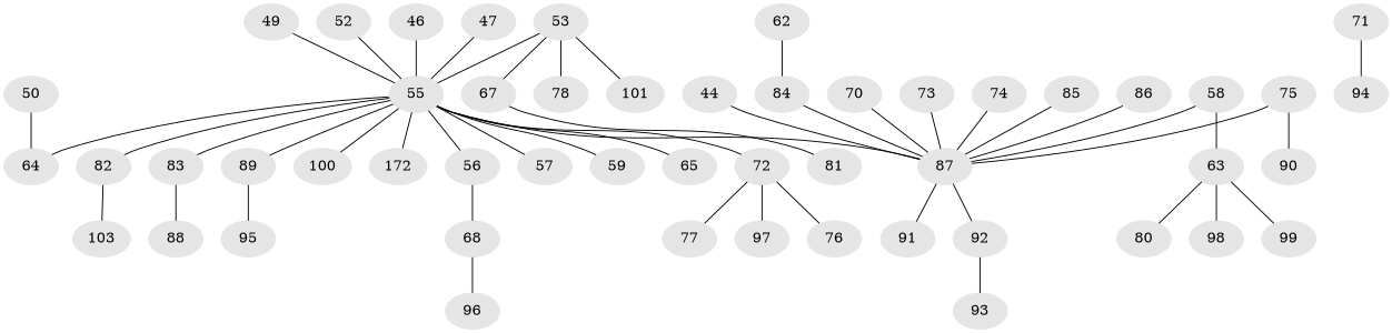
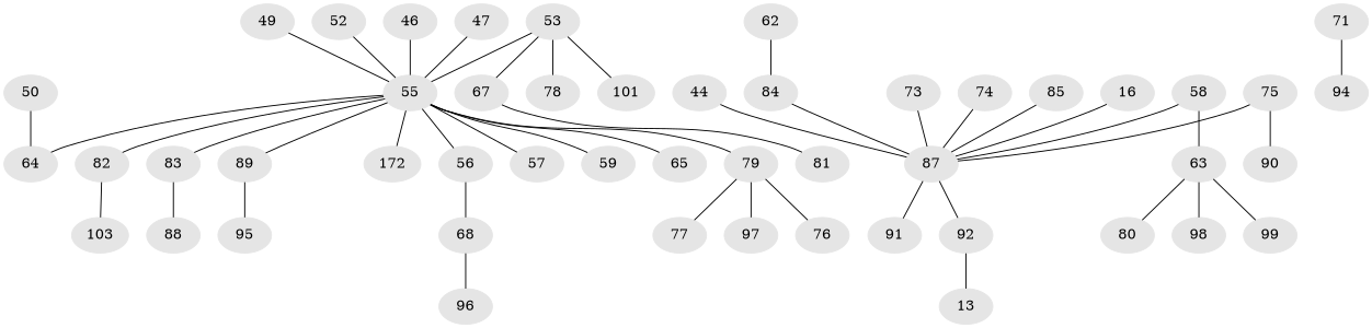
  graph {
    node [color=gray90 style=filled]
    87 [super="+1+2+66"]
    91
    92 [super="+79"]
    n4 [label=44]
    55 [super="+45+41"]
    64 [super="+44"]
    56 [super="+7"]
    57
    59
    65
-   72 [super="+13+11+30+36+39"]
+   72 [super="+13+11+30+36+39" label=79]
    82
    83
    89 [super="+61"]
-   100
    n16 [label=172]
    46
    47
    49
    50
    52
    53
    67
    78
    101
    81
    68
    76
    77
    97
    103
    88
    95
    96
    58 [super="+40"]
    63 [super="+43"]
    80
    98
    99
    84 [super="+48"]
    62
-   70
    94 [super="+69"]
    71
    73 [super="+26"]
    74
    75
    90
    85
-   86
-   93
+   86 [label=16]
+   93 [label=13]
    87 -- 91
    87 -- 92
    92 -- 93
    n4 -- 87
-   55 -- 87
    55 -- 64
    55 -- 56
    55 -- 57
    55 -- 59
    55 -- 65
    55 -- 72
    55 -- 82
    55 -- 83
    55 -- 89
-   55 -- 100
    55 -- n16
    56 -- 68
    72 -- 76
    72 -- 77
    72 -- 97
    82 -- 103
    83 -- 88
    89 -- 95
    46 -- 55
    47 -- 55
    49 -- 55
    50 -- 64
    52 -- 55
    53 -- 55
    53 -- 67
    53 -- 78
    53 -- 101
    67 -- 81
    68 -- 96
    58 -- 87
    58 -- 63
    63 -- 80
    63 -- 98
    63 -- 99
    84 -- 87
    62 -- 84
-   70 -- 87
    71 -- 94
    73 -- 87
    74 -- 87
    75 -- 87
    75 -- 90
    85 -- 87
    86 -- 87
  }
